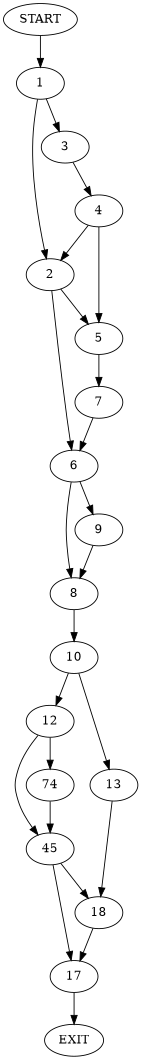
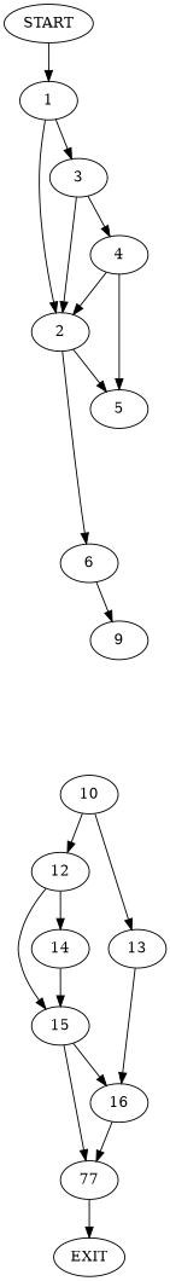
  digraph {
    n1 [label=START]
    1
    2
    3
    n5 [label=EXIT]
    5
    6
    4
-   7
-   8
    9
    10
    12
    13
-   14 [label=74]
-   15 [label=45]
-   16 [label=18]
-   17
+   14
+   15
+   16
+   17 [label=77]
    n1 -> 1
    1 -> 2
    1 -> 3
    2 -> 5
    2 -> 6
+   3 -> 2
    3 -> 4
-   5 -> 7
-   6 -> 8
    6 -> 9
    4 -> 2
    4 -> 5
-   7 -> 6
-   8 -> 10
-   9 -> 8
    10 -> 12
    10 -> 13
    12 -> 14
    12 -> 15
    13 -> 16
    14 -> 15
    15 -> 16
    15 -> 17
    16 -> 17
    17 -> n5
  }
